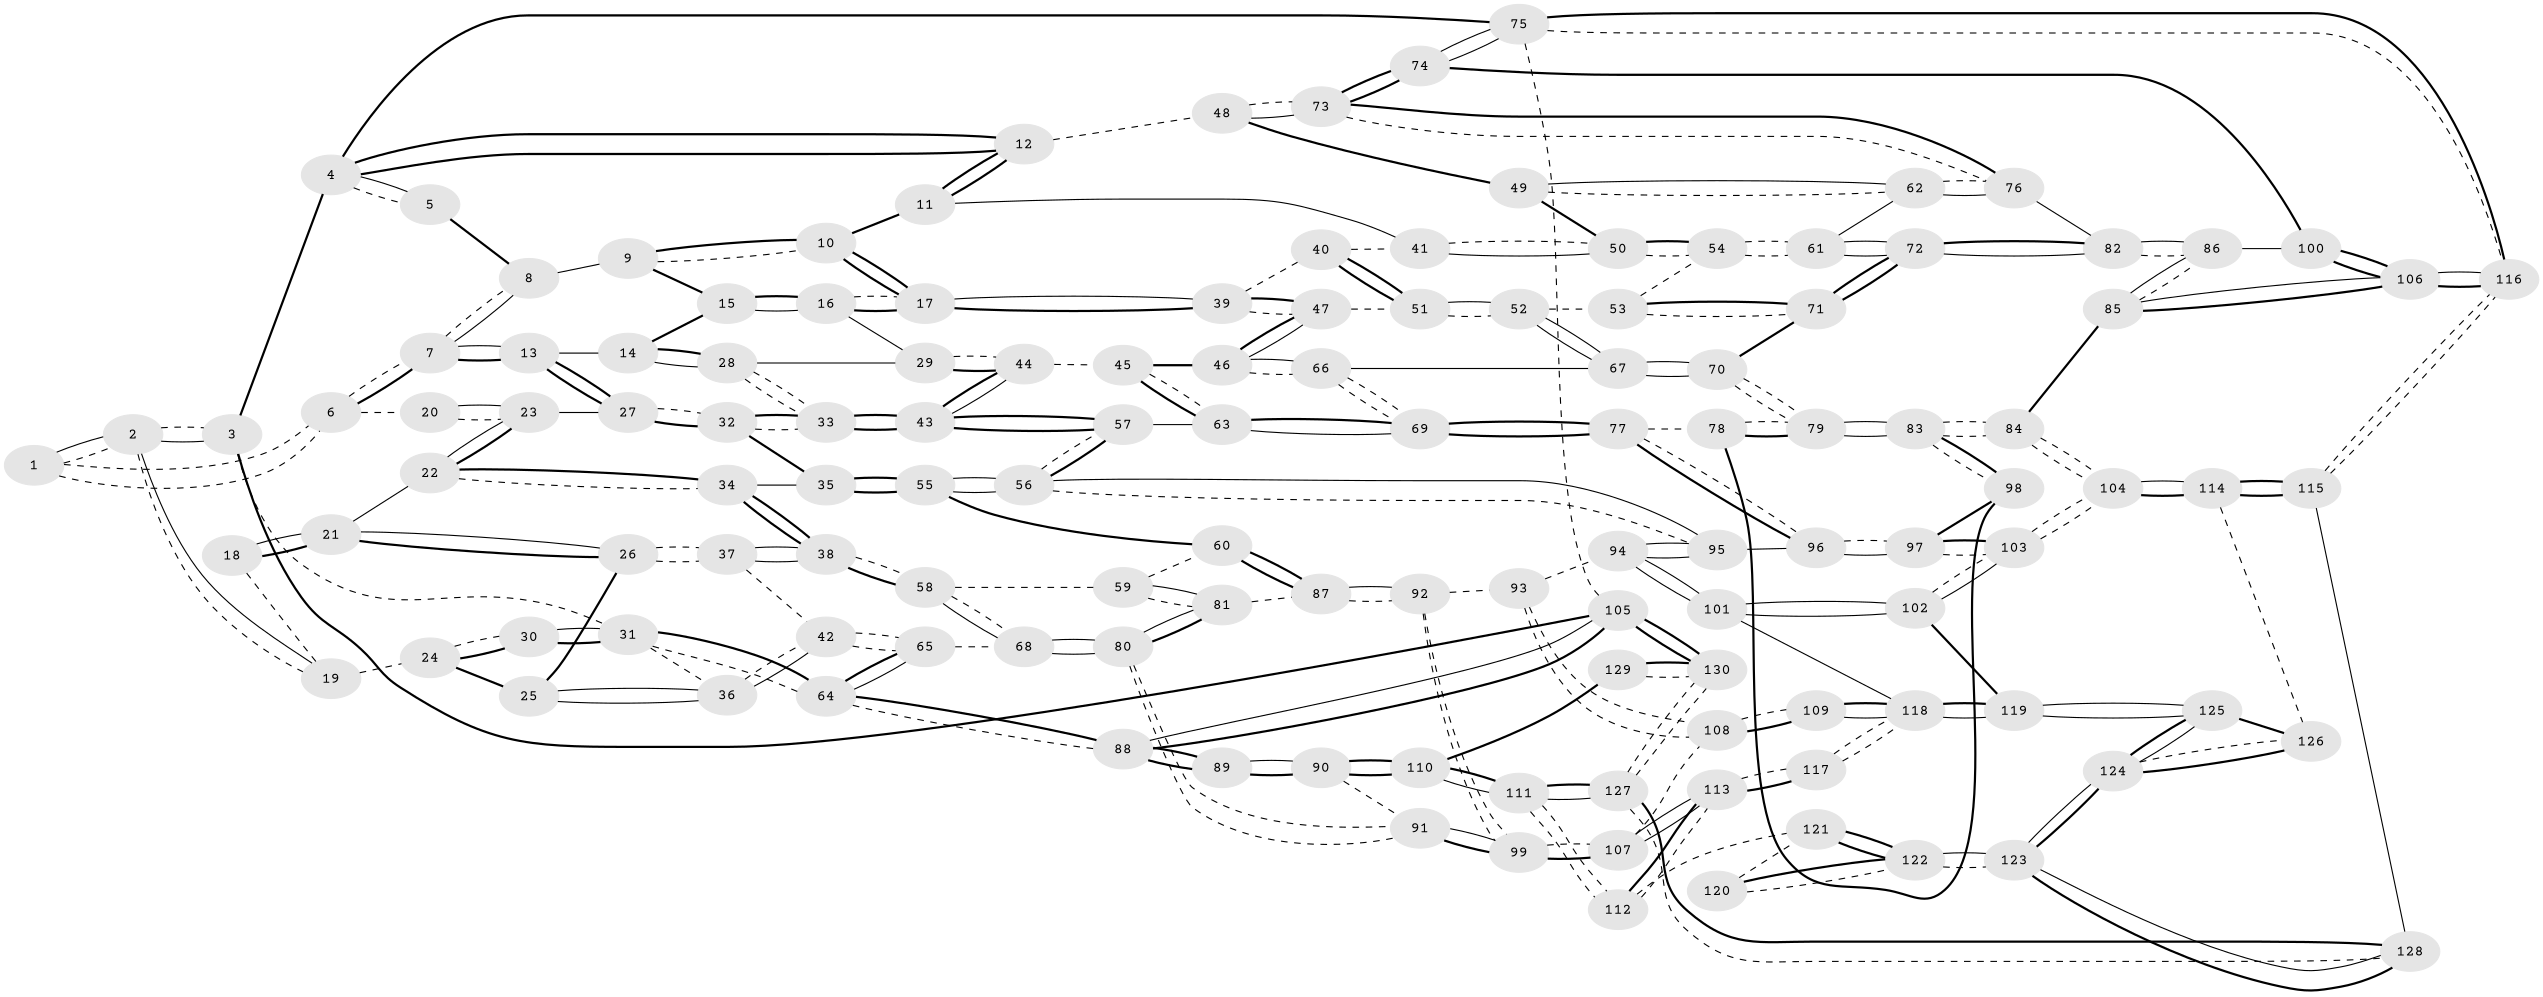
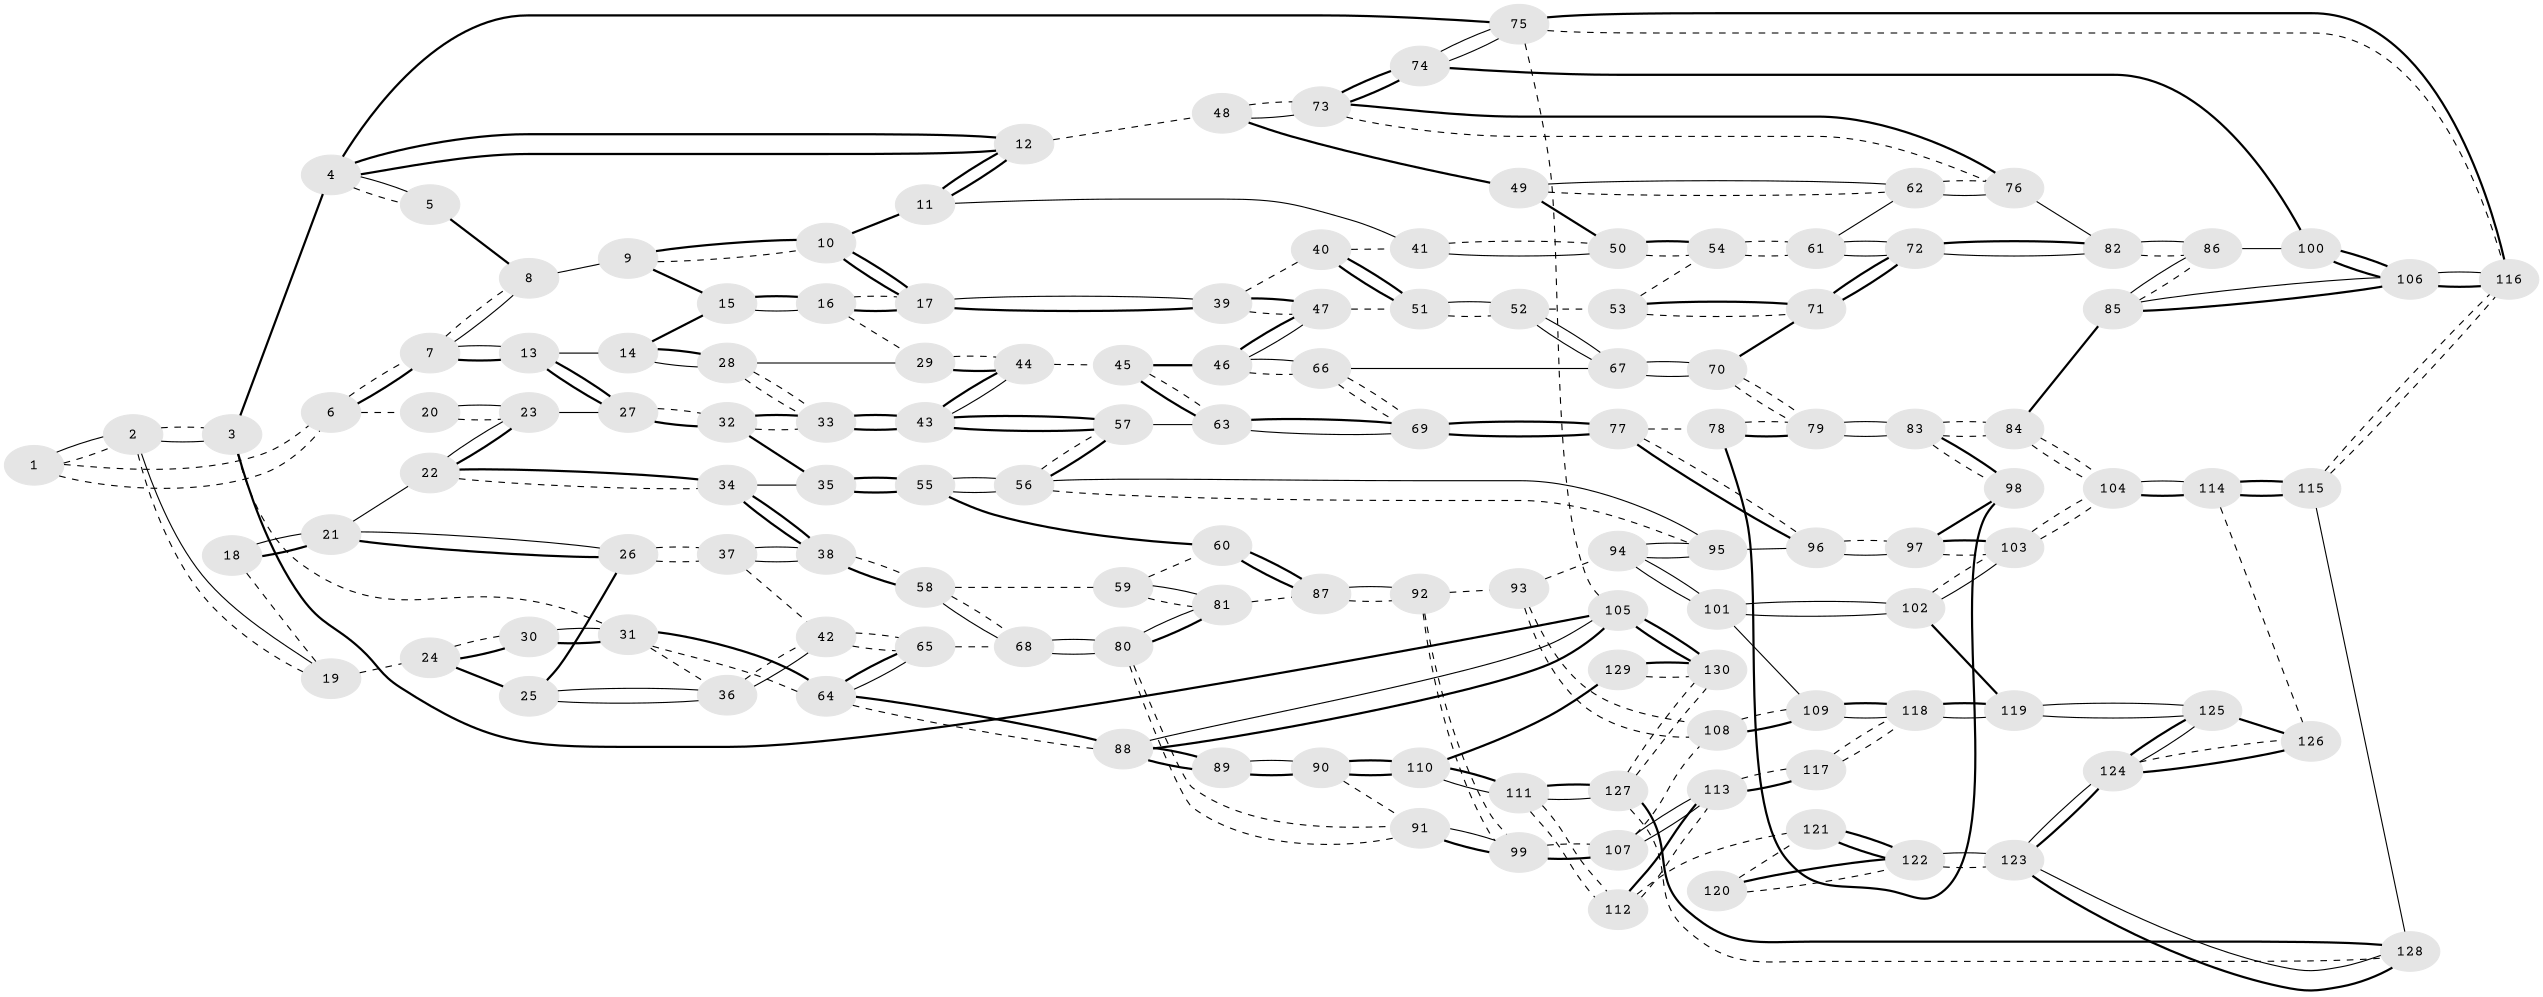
  graph {
    fontname="Courier Prime"
    rankdir=LR
    node [color=gray90 fontname="Courier Prime" style=filled]
    edge [fontname="Courier Prime" style=bold]
    1
    2
    6
    3
    19
    7
    20
    4
    31
    105
    24
    5
    12
    75
    36
    64
    130
    8
    48
    116
    9
    13
    23
    14
    27
    10
    15
    11
    17
    16
    41
    39
    50
    49
    73
    28
    32
    29
    33
    44
    40
    47
    18
    21
    22
    26
    25
    30
    34
    37
    35
    38
    42
    43
    45
    65
    88
    55
    57
    58
    56
    60
    59
    68
    51
    52
    54
    63
    46
    66
    69
    67
    62
    76
    74
    61
    53
    71
    70
    72
    95
    87
    96
    81
    80
    92
    82
    77
    89
    79
    91
    78
    83
    86
    100
    106
    98
    97
    84
    99
    85
    104
    114
    93
    90
    110
    111
    129
    107
    94
    108
    101
    109
    102
    103
    113
    119
    118
    125
    115
    126
    117
    112
    127
    121
    128
    122
    120
    123
    124
    1 -- 2 [style=dashed]
    1 -- 2 [style=solid]
    1 -- 6 [style=dashed]
    1 -- 6 [style=dashed]
    2 -- 3 [style=solid]
    2 -- 3 [style=dashed]
    2 -- 19 [style=dashed]
    2 -- 19 [style=solid]
    6 -- 7
    6 -- 7 [style=dashed]
    6 -- 20 [style=dashed]
    3 -- 4
    3 -- 31 [style=dashed]
    3 -- 105
    19 -- 24 [style=dashed]
    7 -- 8 [style=solid]
    7 -- 8 [style=dashed]
    7 -- 13
    7 -- 13 [style=solid]
    20 -- 23 [style=dashed]
    20 -- 23 [style=solid]
    4 -- 5 [style=dashed]
    4 -- 5 [style=solid]
    4 -- 12
    4 -- 12
    4 -- 75
    31 -- 36 [style=dashed]
    31 -- 64 [style=dashed]
    31 -- 64
    105 -- 130
    105 -- 130
    24 -- 25
    24 -- 30
    24 -- 30 [style=dashed]
    5 -- 8
    12 -- 48 [style=dashed]
    75 -- 105 [style=dashed]
    75 -- 116 [style=dashed]
    75 -- 116
    36 -- 42 [style=solid]
    36 -- 42 [style=dashed]
    64 -- 65 [style=solid]
    64 -- 65
    64 -- 88 [style=dashed]
    64 -- 88
    8 -- 9 [style=solid]
    48 -- 49
    48 -- 73 [style=solid]
    48 -- 73 [style=dashed]
    9 -- 10 [style=dashed]
    9 -- 10
    9 -- 15
    13 -- 14 [style=solid]
    13 -- 27
    13 -- 27
    23 -- 27 [style=solid]
    14 -- 15
    14 -- 28 [style=solid]
    14 -- 28
    27 -- 32
    27 -- 32 [style=dashed]
    10 -- 11
    10 -- 17
    10 -- 17
    15 -- 16 [style=solid]
    15 -- 16
    11 -- 12
    11 -- 12
    11 -- 41 [style=solid]
    17 -- 39
    17 -- 39 [style=solid]
    16 -- 17
    16 -- 17 [style=dashed]
-   16 -- 29 [style=solid]
+   16 -- 29 [style=dashed]
    41 -- 50 [style=solid]
    41 -- 50 [style=dashed]
    39 -- 40 [style=dashed]
    39 -- 47 [style=dashed]
    39 -- 47
    50 -- 54 [style=dashed]
    50 -- 54
    49 -- 50
    49 -- 62 [style=dashed]
    49 -- 62 [style=solid]
    73 -- 76 [style=dashed]
    73 -- 76
    73 -- 74
    73 -- 74
    28 -- 29 [style=solid]
    28 -- 33 [style=dashed]
    28 -- 33 [style=dashed]
    32 -- 33 [style=dashed]
    32 -- 33
    32 -- 35
    29 -- 44
    29 -- 44 [style=dashed]
    33 -- 43
    33 -- 43
    44 -- 45 [style=dashed]
    40 -- 41 [style=dashed]
    40 -- 51
    40 -- 51
    47 -- 51 [style=dashed]
    18 -- 19 [style=dashed]
    18 -- 21
    18 -- 21 [style=solid]
    21 -- 22 [style=solid]
    21 -- 26
    21 -- 26 [style=solid]
    22 -- 23
    22 -- 23 [style=solid]
    22 -- 34 [style=dashed]
    22 -- 34
    26 -- 37 [style=dashed]
    26 -- 37 [style=dashed]
    25 -- 36 [style=solid]
    25 -- 36 [style=solid]
    25 -- 26
    30 -- 31
    30 -- 31 [style=solid]
    34 -- 35 [style=solid]
    34 -- 38
    34 -- 38
    37 -- 38 [style=solid]
    37 -- 38 [style=solid]
    37 -- 42 [style=dashed]
    35 -- 55
    35 -- 55
    38 -- 58
    38 -- 58 [style=dashed]
    42 -- 65 [style=dashed]
    42 -- 65 [style=dashed]
    43 -- 44 [style=solid]
    43 -- 44
    43 -- 57
    43 -- 57
    45 -- 63
    45 -- 63 [style=dashed]
    45 -- 46
    65 -- 68 [style=dashed]
    88 -- 105
    88 -- 105 [style=solid]
    88 -- 89
    88 -- 89
    55 -- 56 [style=solid]
    55 -- 56 [style=solid]
    55 -- 60
    57 -- 63 [style=solid]
    58 -- 59 [style=dashed]
    58 -- 68 [style=solid]
    58 -- 68 [style=dashed]
    56 -- 57
    56 -- 57 [style=dashed]
    56 -- 95 [style=dashed]
    56 -- 95 [style=solid]
    60 -- 87
    60 -- 87
    59 -- 60 [style=dashed]
    59 -- 81 [style=dashed]
    59 -- 81 [style=solid]
    68 -- 80 [style=solid]
    68 -- 80 [style=solid]
    51 -- 52 [style=dashed]
    51 -- 52 [style=solid]
    52 -- 67 [style=solid]
    52 -- 67 [style=solid]
    52 -- 53 [style=dashed]
    54 -- 61 [style=dashed]
    54 -- 61 [style=dashed]
    63 -- 69 [style=solid]
    63 -- 69
    46 -- 47 [style=solid]
    46 -- 47
    46 -- 66 [style=dashed]
    46 -- 66 [style=solid]
    66 -- 69 [style=dashed]
    66 -- 69 [style=dashed]
    66 -- 67 [style=solid]
    69 -- 77
    69 -- 77
    67 -- 70 [style=solid]
    67 -- 70 [style=solid]
    62 -- 76 [style=solid]
    62 -- 76 [style=dashed]
    76 -- 82 [style=solid]
    74 -- 75 [style=solid]
    74 -- 75 [style=solid]
    74 -- 100
    61 -- 62 [style=solid]
    61 -- 72 [style=solid]
    61 -- 72 [style=solid]
    53 -- 54 [style=dashed]
    53 -- 71 [style=dashed]
    53 -- 71
    71 -- 72
    71 -- 72
    70 -- 71
    70 -- 79 [style=dashed]
    70 -- 79 [style=dashed]
    72 -- 82 [style=solid]
    72 -- 82
    95 -- 96 [style=solid]
    87 -- 92 [style=dashed]
    87 -- 92 [style=solid]
    96 -- 97 [style=solid]
    96 -- 97 [style=dashed]
    81 -- 87 [style=dashed]
    80 -- 81
    80 -- 81 [style=solid]
    80 -- 91 [style=dashed]
    80 -- 91 [style=dashed]
    92 -- 99 [style=dashed]
    92 -- 99 [style=dashed]
    92 -- 93 [style=dashed]
    82 -- 86 [style=dashed]
    82 -- 86 [style=solid]
    77 -- 96
    77 -- 96 [style=dashed]
    77 -- 78 [style=dashed]
    89 -- 90
    89 -- 90 [style=solid]
    79 -- 83 [style=solid]
    79 -- 83 [style=solid]
    91 -- 99
    91 -- 99 [style=solid]
    78 -- 79
    78 -- 79 [style=dashed]
    78 -- 98
    83 -- 98 [style=dashed]
    83 -- 98
    83 -- 84 [style=dashed]
    83 -- 84 [style=dashed]
    86 -- 100 [style=solid]
    100 -- 106
    100 -- 106
    106 -- 116
    106 -- 116 [style=solid]
    97 -- 98
    97 -- 103 [style=dashed]
    97 -- 103
    84 -- 85
    84 -- 104 [style=dashed]
    84 -- 104 [style=dashed]
    99 -- 107
    99 -- 107 [style=dashed]
    85 -- 86 [style=dashed]
    85 -- 86 [style=solid]
    85 -- 106
    85 -- 106 [style=solid]
    104 -- 114
    104 -- 114 [style=solid]
    114 -- 115
    114 -- 115
    114 -- 126 [style=dashed]
    93 -- 94 [style=dashed]
    93 -- 108 [style=dashed]
    93 -- 108 [style=dashed]
    90 -- 91 [style=dashed]
    90 -- 110
    90 -- 110
    110 -- 111 [style=solid]
    110 -- 111
    110 -- 129
    111 -- 112 [style=dashed]
    111 -- 112 [style=dashed]
    111 -- 127 [style=solid]
    111 -- 127
    129 -- 130 [style=dashed]
    129 -- 130
    107 -- 108 [style=dashed]
    107 -- 113 [style=solid]
    107 -- 113 [style=solid]
    94 -- 95 [style=solid]
    94 -- 95 [style=solid]
    94 -- 101 [style=solid]
    94 -- 101 [style=solid]
    108 -- 109
    108 -- 109 [style=dashed]
-   101 -- 118 [style=solid]
+   101 -- 109 [style=solid]
    101 -- 102 [style=solid]
    101 -- 102 [style=solid]
    109 -- 118 [style=solid]
    109 -- 118
    102 -- 103 [style=solid]
    102 -- 103 [style=dashed]
    102 -- 119
    103 -- 104 [style=dashed]
    103 -- 104 [style=dashed]
    113 -- 117
    113 -- 117 [style=dashed]
    119 -- 125 [style=solid]
    119 -- 125 [style=solid]
    118 -- 119 [style=solid]
    118 -- 119
    125 -- 126
    115 -- 116 [style=dashed]
    115 -- 116 [style=dashed]
    115 -- 128 [style=solid]
    117 -- 118 [style=dashed]
    117 -- 118 [style=dashed]
    112 -- 113 [style=dashed]
    112 -- 113
    112 -- 121 [style=dashed]
    127 -- 130 [style=dashed]
    127 -- 130 [style=dashed]
    127 -- 128 [style=dashed]
    127 -- 128
    121 -- 122
    121 -- 122
    122 -- 123 [style=dashed]
    122 -- 123 [style=solid]
    120 -- 121 [style=dashed]
    120 -- 122 [style=dashed]
    120 -- 122
    123 -- 128
    123 -- 128 [style=solid]
    123 -- 124
    123 -- 124 [style=solid]
    124 -- 125 [style=solid]
    124 -- 125
    124 -- 126
    124 -- 126 [style=dashed]
  }
